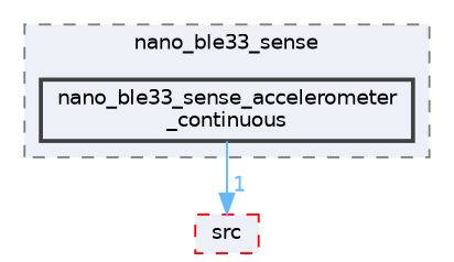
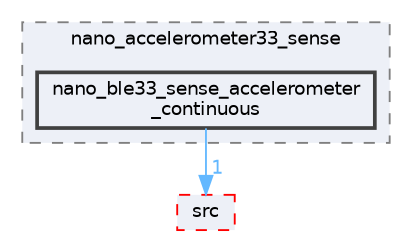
  digraph {
    compound=true
    node [fillcolor="#edf0f7" fontname=Helvetica fontsize=10 shape=box]
    n1 [color=grey25 height=0.2 label="nano_ble33_sense_accelerometer\l_continuous" style="filled,bold" width=0.4]
    n2 [color=red height=0.2 label=src style="filled,dashed" width=0.4]
    subgraph cluster_1 {
      bgcolor="#edf0f7"
      fontname=Helvetica
      fontsize=10
-     label=nano_ble33_sense
+     label=nano_accelerometer33_sense
      pencolor=grey50
      style="filled,dashed"
      n1
    }
    n1 -> n2 [color=steelblue1 fontcolor=steelblue1 fontname=Helvetica fontsize=10 headlabel=1 labeldistance=1.5 labelfontname=Helvetica labelfontsize=10]
  }
